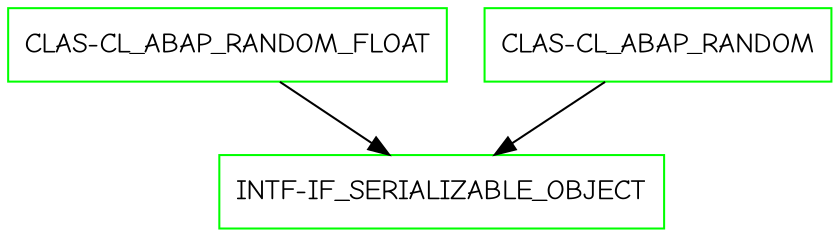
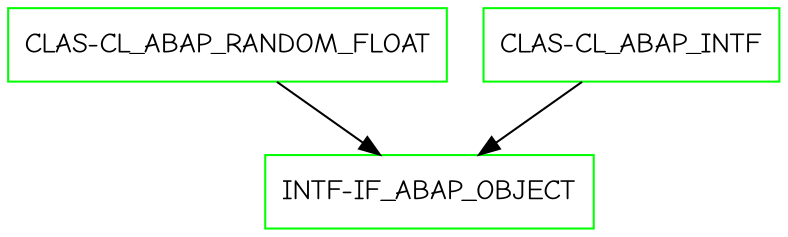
  digraph {
    fontname="Comic Neue"
    node [color=green fontname="Comic Neue" shape=box]
    edge [fontname="Comic Neue"]
    "CLAS-CL_ABAP_RANDOM_FLOAT"
-   "INTF-IF_SERIALIZABLE_OBJECT"
-   "CLAS-CL_ABAP_RANDOM"
+   "INTF-IF_SERIALIZABLE_OBJECT" [label="INTF-IF_ABAP_OBJECT"]
+   "CLAS-CL_ABAP_RANDOM" [label="CLAS-CL_ABAP_INTF"]
    "CLAS-CL_ABAP_RANDOM_FLOAT" -> "INTF-IF_SERIALIZABLE_OBJECT"
    "CLAS-CL_ABAP_RANDOM" -> "INTF-IF_SERIALIZABLE_OBJECT"
  }
